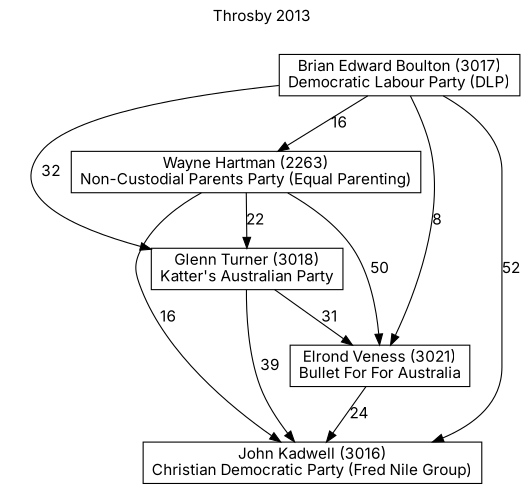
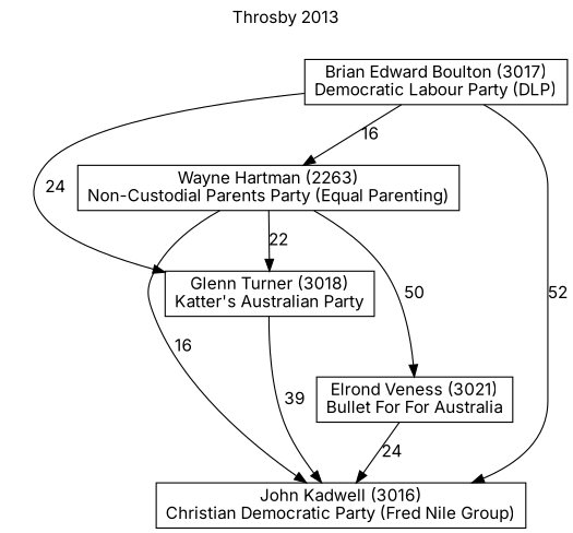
  digraph {
    fontname=Inter
    label="Throsby 2013"
    labelloc=t
    mclimit=10
    node [fontname=Inter shape=box]
    edge [fontname=Inter]
    n1 [label="John Kadwell (3016)\nChristian Democratic Party (Fred Nile Group)"]
    n2 [label="Elrond Veness (3021)\nBullet For For Australia"]
    n3 [label="Glenn Turner (3018)\nKatter's Australian Party"]
    n4 [label="Wayne Hartman (2263)\nNon-Custodial Parents Party (Equal Parenting)"]
    n5 [label="Brian Edward Boulton (3017)\nDemocratic Labour Party (DLP)"]
    n2 -> n1 [label=24]
    n3 -> n1 [label=39]
-   n3 -> n2 [label=31]
    n4 -> n1 [label=16]
    n4 -> n2 [label=50]
    n4 -> n3 [label=22]
    n5 -> n1 [label=52]
-   n5 -> n2 [label=8]
-   n5 -> n3 [label=32]
+   n5 -> n3 [label=24]
    n5 -> n4 [label=16]
  }
